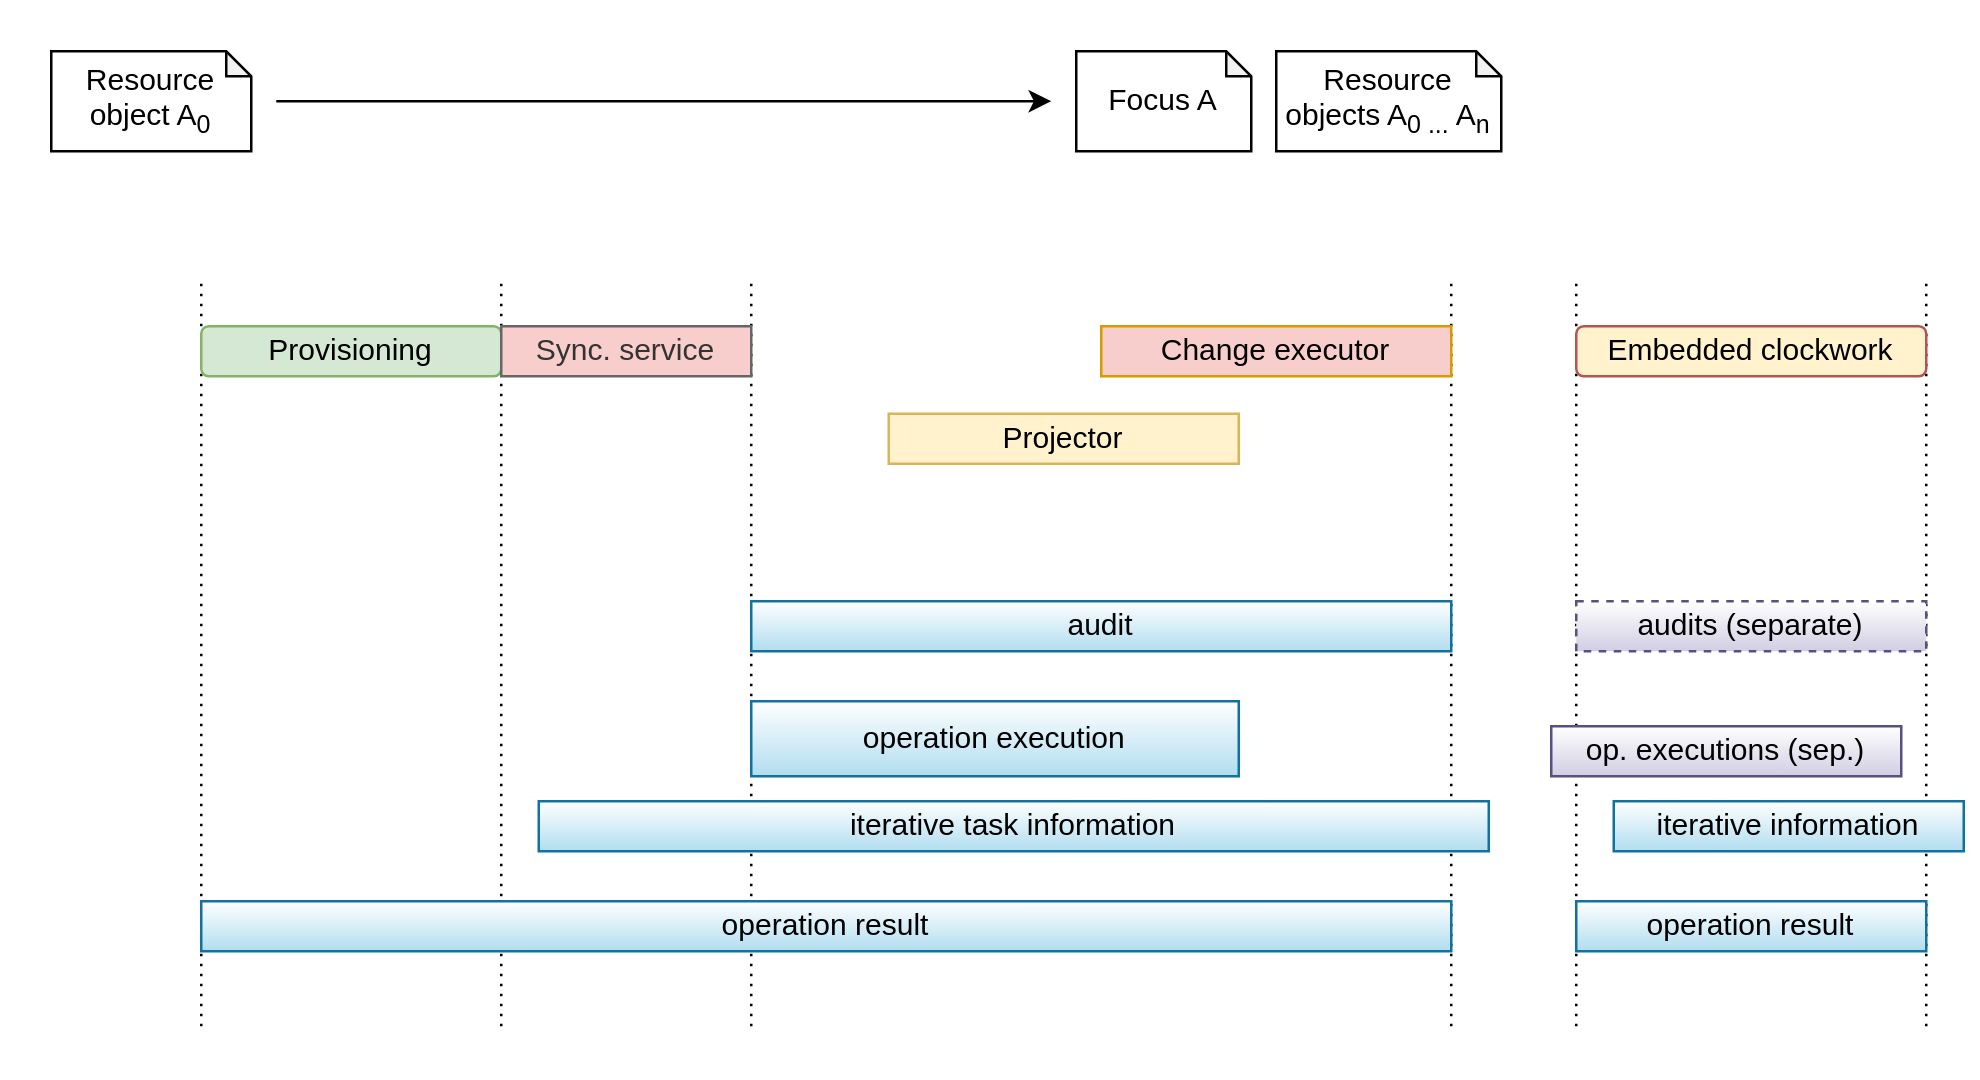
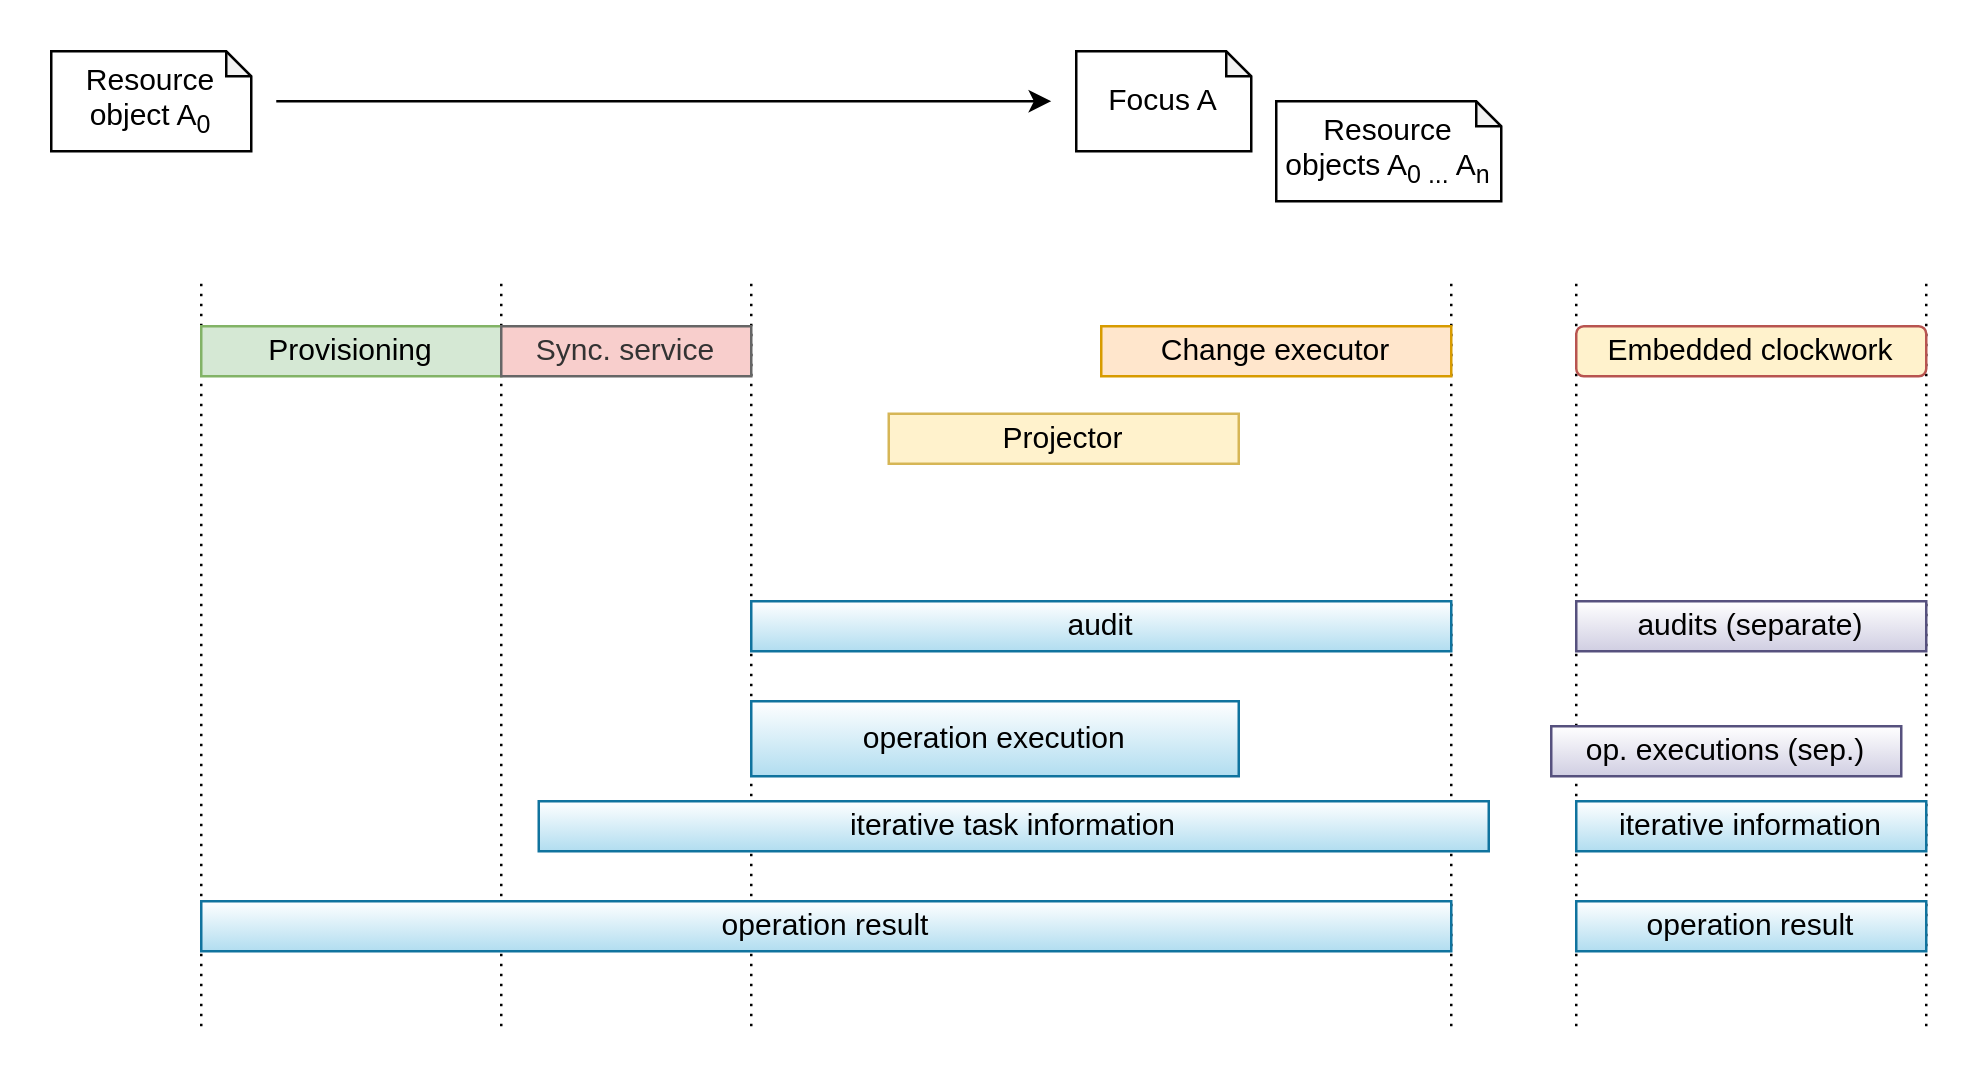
  <mxCell id="0" />
  <mxCell id="1" parent="0" />
  <mxCell id="2" value="" style="endArrow=none;dashed=1;html=1;dashPattern=1 3;strokeWidth=1;" edge="1" parent="1"><mxGeometry width="50" height="50" relative="1" as="geometry"><mxPoint x="80" y="410" as="sourcePoint" /><mxPoint x="80" y="110" as="targetPoint" /></mxGeometry></mxCell>
  <mxCell id="3" value="" style="endArrow=none;dashed=1;html=1;dashPattern=1 3;strokeWidth=1;" edge="1" parent="1"><mxGeometry width="50" height="50" relative="1" as="geometry"><mxPoint x="200" y="410" as="sourcePoint" /><mxPoint x="200" y="110" as="targetPoint" /></mxGeometry></mxCell>
  <mxCell id="4" value="" style="endArrow=none;dashed=1;html=1;dashPattern=1 3;strokeWidth=1;" edge="1" parent="1"><mxGeometry width="50" height="50" relative="1" as="geometry"><mxPoint x="300" y="410" as="sourcePoint" /><mxPoint x="300" y="110" as="targetPoint" /></mxGeometry></mxCell>
  <mxCell id="5" value="" style="endArrow=none;dashed=1;html=1;dashPattern=1 3;strokeWidth=1;" edge="1" parent="1"><mxGeometry width="50" height="50" relative="1" as="geometry"><mxPoint x="580" y="410" as="sourcePoint" /><mxPoint x="580" y="110" as="targetPoint" /></mxGeometry></mxCell>
  <mxCell id="6" value="" style="endArrow=none;dashed=1;html=1;dashPattern=1 3;strokeWidth=1;" edge="1" parent="1"><mxGeometry width="50" height="50" relative="1" as="geometry"><mxPoint x="630" y="410" as="sourcePoint" /><mxPoint x="630" y="110" as="targetPoint" /></mxGeometry></mxCell>
  <mxCell id="7" value="" style="endArrow=none;dashed=1;html=1;dashPattern=1 3;strokeWidth=1;" edge="1" parent="1"><mxGeometry width="50" height="50" relative="1" as="geometry"><mxPoint x="770" y="410" as="sourcePoint" /><mxPoint x="770" y="110" as="targetPoint" /></mxGeometry></mxCell>
- <mxCell id="8" value="Provisioning" style="whiteSpace=wrap;html=1;fillColor=#d5e8d4;strokeColor=#82b366;rounded=1;" parent="1" vertex="1"><mxGeometry x="80" y="130" width="120" height="20" as="geometry" /></mxCell>
+ <mxCell id="8" value="Provisioning" style="rounded=0;whiteSpace=wrap;html=1;fillColor=#d5e8d4;strokeColor=#82b366;" parent="1" vertex="1"><mxGeometry x="80" y="130" width="120" height="20" as="geometry" /></mxCell>
  <mxCell id="9" value="Sync. service" style="rounded=0;whiteSpace=wrap;html=1;fillColor=#f8cecc;strokeColor=#666666;fontColor=#333333;" parent="1" vertex="1"><mxGeometry x="200" y="130" width="100" height="20" as="geometry" /></mxCell>
  <mxCell id="10" value="Projector" style="rounded=0;whiteSpace=wrap;html=1;fillColor=#fff2cc;strokeColor=#d6b656;" parent="1" vertex="1"><mxGeometry x="355" y="165" width="140" height="20" as="geometry" /></mxCell>
- <mxCell id="11" value="Change executor" style="rounded=0;whiteSpace=wrap;html=1;fillColor=#f8cecc;strokeColor=#d79b00;" parent="1" vertex="1"><mxGeometry x="440" y="130" width="140" height="20" as="geometry" /></mxCell>
+ <mxCell id="11" value="Change executor" style="rounded=0;whiteSpace=wrap;html=1;fillColor=#ffe6cc;strokeColor=#d79b00;" parent="1" vertex="1"><mxGeometry x="440" y="130" width="140" height="20" as="geometry" /></mxCell>
  <mxCell id="12" value="Embedded clockwork" style="rounded=1;whiteSpace=wrap;html=1;fillColor=#fff2cc;strokeColor=#b85450;" parent="1" vertex="1"><mxGeometry x="630" y="130" width="140" height="20" as="geometry" /></mxCell>
  <mxCell id="13" value="Resource object A&lt;sub&gt;0&lt;/sub&gt;" style="shape=note;whiteSpace=wrap;html=1;backgroundOutline=1;darkOpacity=0.05;size=10;" parent="1" vertex="1"><mxGeometry x="20" y="20" width="80" height="40" as="geometry" /></mxCell>
  <mxCell id="14" value="Focus A" style="shape=note;whiteSpace=wrap;html=1;backgroundOutline=1;darkOpacity=0.05;size=10;" parent="1" vertex="1"><mxGeometry x="430" y="20" width="70" height="40" as="geometry" /></mxCell>
- <mxCell id="15" value="Resource objects A&lt;sub&gt;0 ...&amp;nbsp;&lt;/sub&gt;A&lt;sub&gt;n&lt;/sub&gt;" style="shape=note;whiteSpace=wrap;html=1;backgroundOutline=1;darkOpacity=0.05;size=10;" parent="1" vertex="1"><mxGeometry x="510" y="20" width="90" height="40" as="geometry" /></mxCell>
+ <mxCell id="15" value="Resource objects A&lt;sub&gt;0 ...&amp;nbsp;&lt;/sub&gt;A&lt;sub&gt;n&lt;/sub&gt;" style="shape=note;whiteSpace=wrap;html=1;backgroundOutline=1;darkOpacity=0.05;size=10;" parent="1" vertex="1"><mxGeometry x="510" y="40" width="90" height="40" as="geometry" /></mxCell>
  <mxCell id="16" value="" style="endArrow=classic;html=1;" parent="1" edge="1"><mxGeometry width="50" height="50" relative="1" as="geometry"><mxPoint x="110" y="40" as="sourcePoint" /><mxPoint x="420" y="40" as="targetPoint" /></mxGeometry></mxCell>
  <mxCell id="17" value="" style="endArrow=none;html=1;" parent="1" source="18" edge="1"><mxGeometry width="50" height="50" relative="1" as="geometry"><mxPoint x="60" y="250" as="sourcePoint" /><mxPoint x="580" y="250" as="targetPoint" /></mxGeometry></mxCell>
  <mxCell id="18" value="audit" style="rounded=0;whiteSpace=wrap;html=1;fillColor=#b1ddf0;strokeColor=#10739e;gradientColor=#ffffff;gradientDirection=north;" parent="1" vertex="1"><mxGeometry x="300" y="240" width="280" height="20" as="geometry" /></mxCell>
- <mxCell id="19" value="audits (separate)" style="rounded=0;whiteSpace=wrap;html=1;fillColor=#d0cee2;strokeColor=#56517e;gradientDirection=north;gradientColor=#ffffff;dashed=1;" parent="1" vertex="1"><mxGeometry x="630" y="240" width="140" height="20" as="geometry" /></mxCell>
+ <mxCell id="19" value="audits (separate)" style="rounded=0;whiteSpace=wrap;html=1;fillColor=#d0cee2;strokeColor=#56517e;gradientDirection=north;gradientColor=#ffffff;" parent="1" vertex="1"><mxGeometry x="630" y="240" width="140" height="20" as="geometry" /></mxCell>
  <mxCell id="20" value="operation execution" style="rounded=0;whiteSpace=wrap;html=1;fillColor=#b1ddf0;strokeColor=#10739e;gradientColor=#ffffff;gradientDirection=north;" parent="1" vertex="1"><mxGeometry x="300" y="280" width="195" height="30" as="geometry" /></mxCell>
  <mxCell id="21" value="op. executions (sep.)" style="rounded=0;whiteSpace=wrap;html=1;fillColor=#d0cee2;strokeColor=#56517e;gradientColor=#ffffff;gradientDirection=north;" parent="1" vertex="1"><mxGeometry x="620" y="290" width="140" height="20" as="geometry" /></mxCell>
- <mxCell id="22" value="iterative information" style="rounded=0;whiteSpace=wrap;html=1;fillColor=#b1ddf0;strokeColor=#10739e;gradientColor=#ffffff;gradientDirection=north;" parent="1" vertex="1"><mxGeometry x="645" y="320" width="140" height="20" as="geometry" /></mxCell>
+ <mxCell id="22" value="iterative information" style="rounded=0;whiteSpace=wrap;html=1;fillColor=#b1ddf0;strokeColor=#10739e;gradientColor=#ffffff;gradientDirection=north;" parent="1" vertex="1"><mxGeometry x="630" y="320" width="140" height="20" as="geometry" /></mxCell>
  <mxCell id="23" value="operation result" style="rounded=0;whiteSpace=wrap;html=1;fillColor=#b1ddf0;strokeColor=#10739e;gradientColor=#ffffff;gradientDirection=north;" parent="1" vertex="1"><mxGeometry x="630" y="360" width="140" height="20" as="geometry" /></mxCell>
  <mxCell id="24" value="iterative task information" style="rounded=0;whiteSpace=wrap;html=1;fillColor=#b1ddf0;strokeColor=#10739e;gradientColor=#ffffff;gradientDirection=north;" parent="1" vertex="1"><mxGeometry x="215" y="320" width="380" height="20" as="geometry" /></mxCell>
  <mxCell id="25" value="operation result" style="rounded=0;whiteSpace=wrap;html=1;fillColor=#b1ddf0;strokeColor=#10739e;gradientColor=#ffffff;gradientDirection=north;" parent="1" vertex="1"><mxGeometry x="80" y="360" width="500" height="20" as="geometry" /></mxCell>
